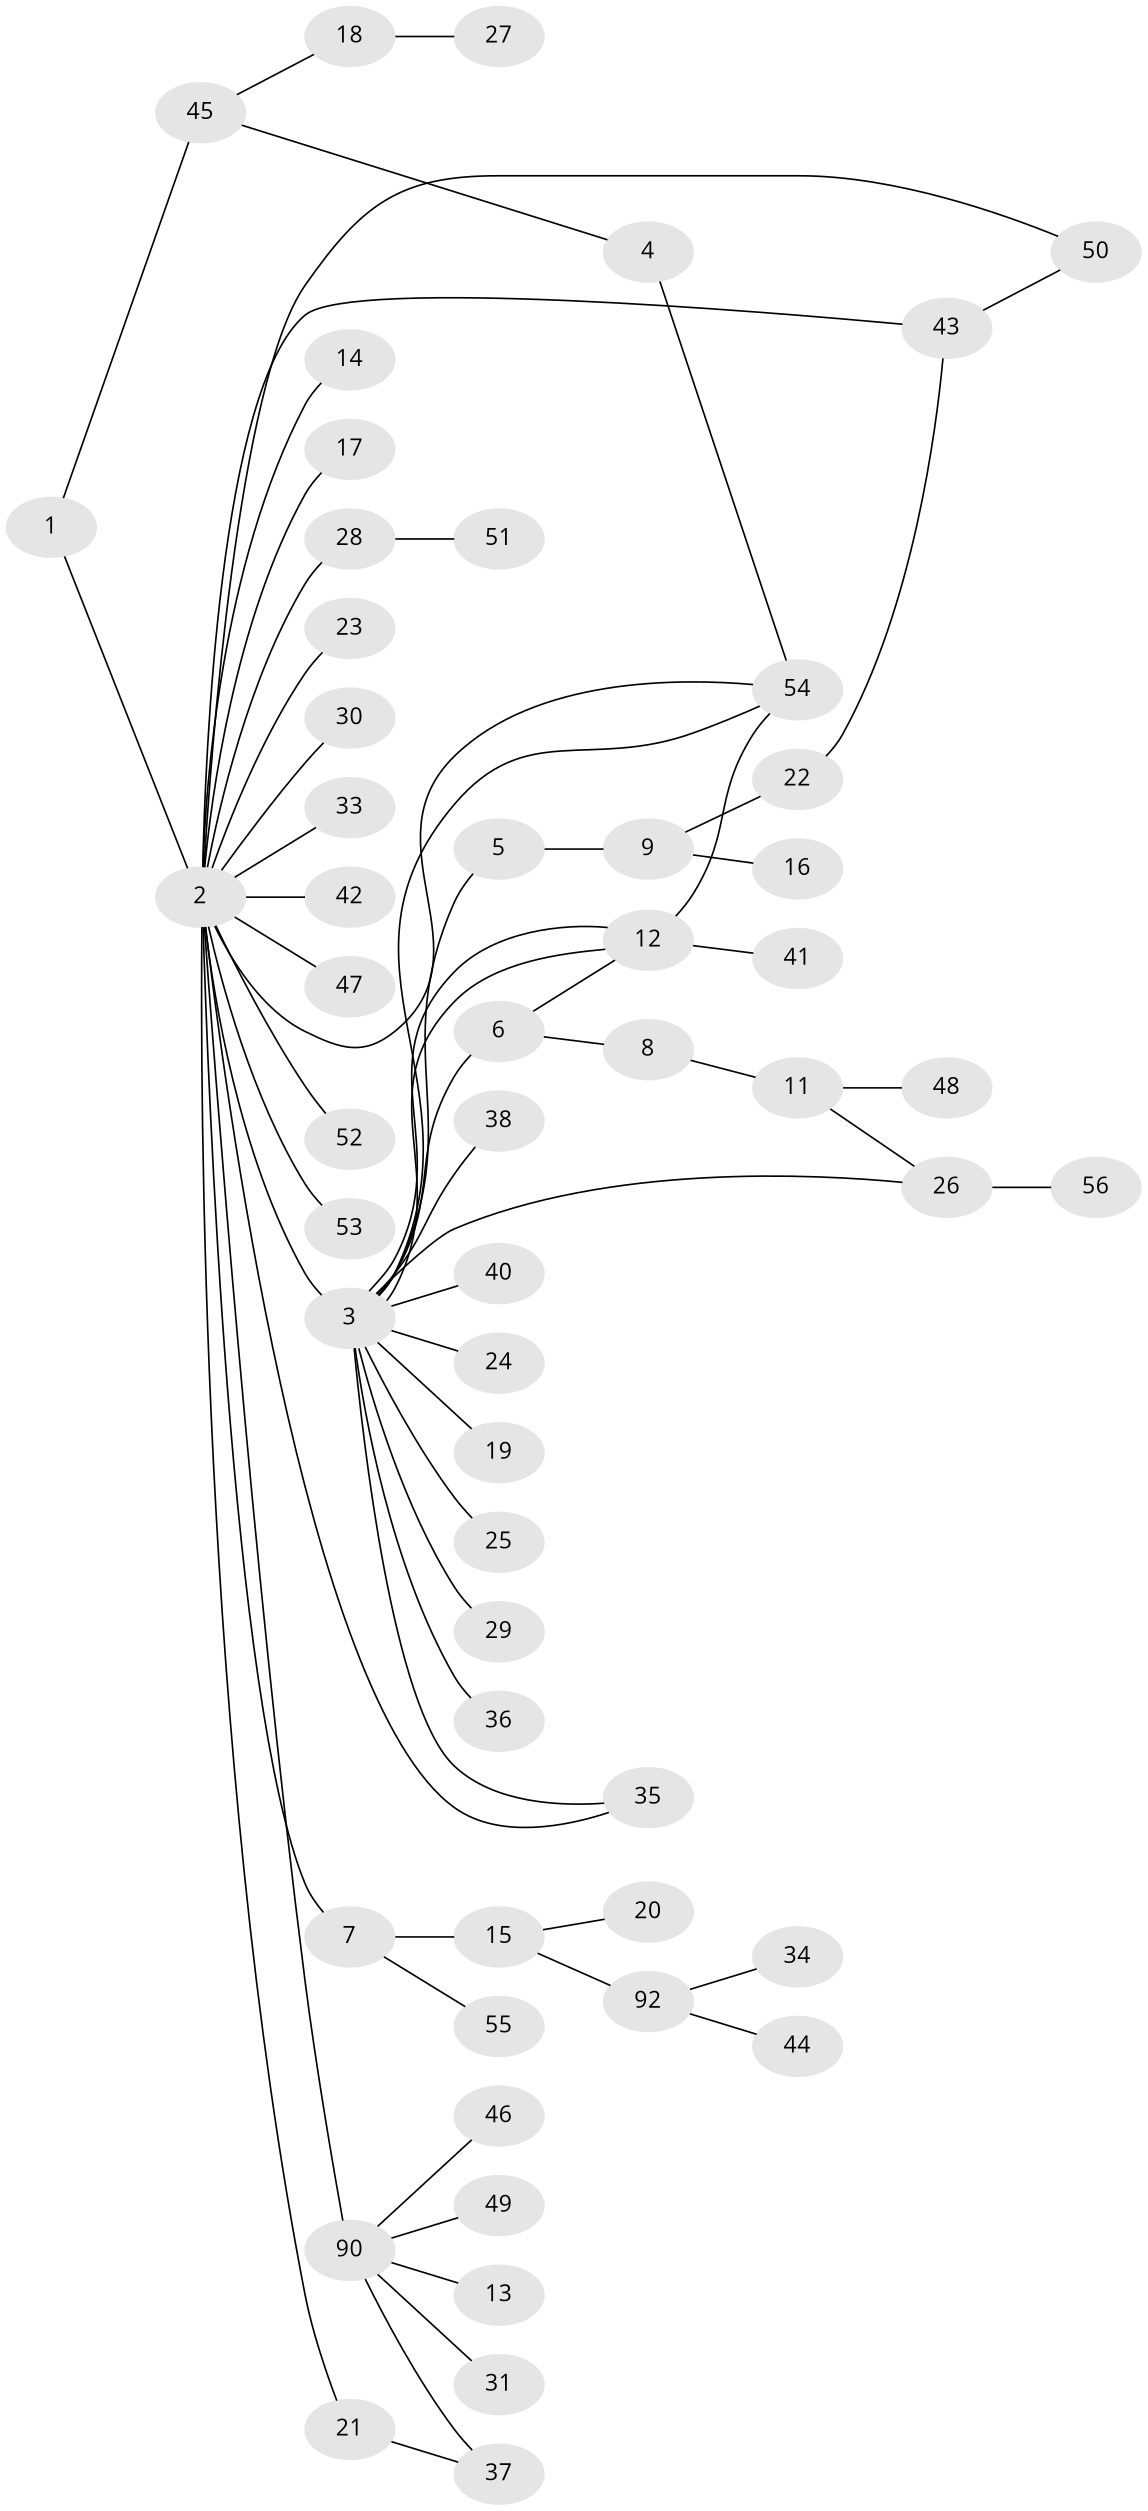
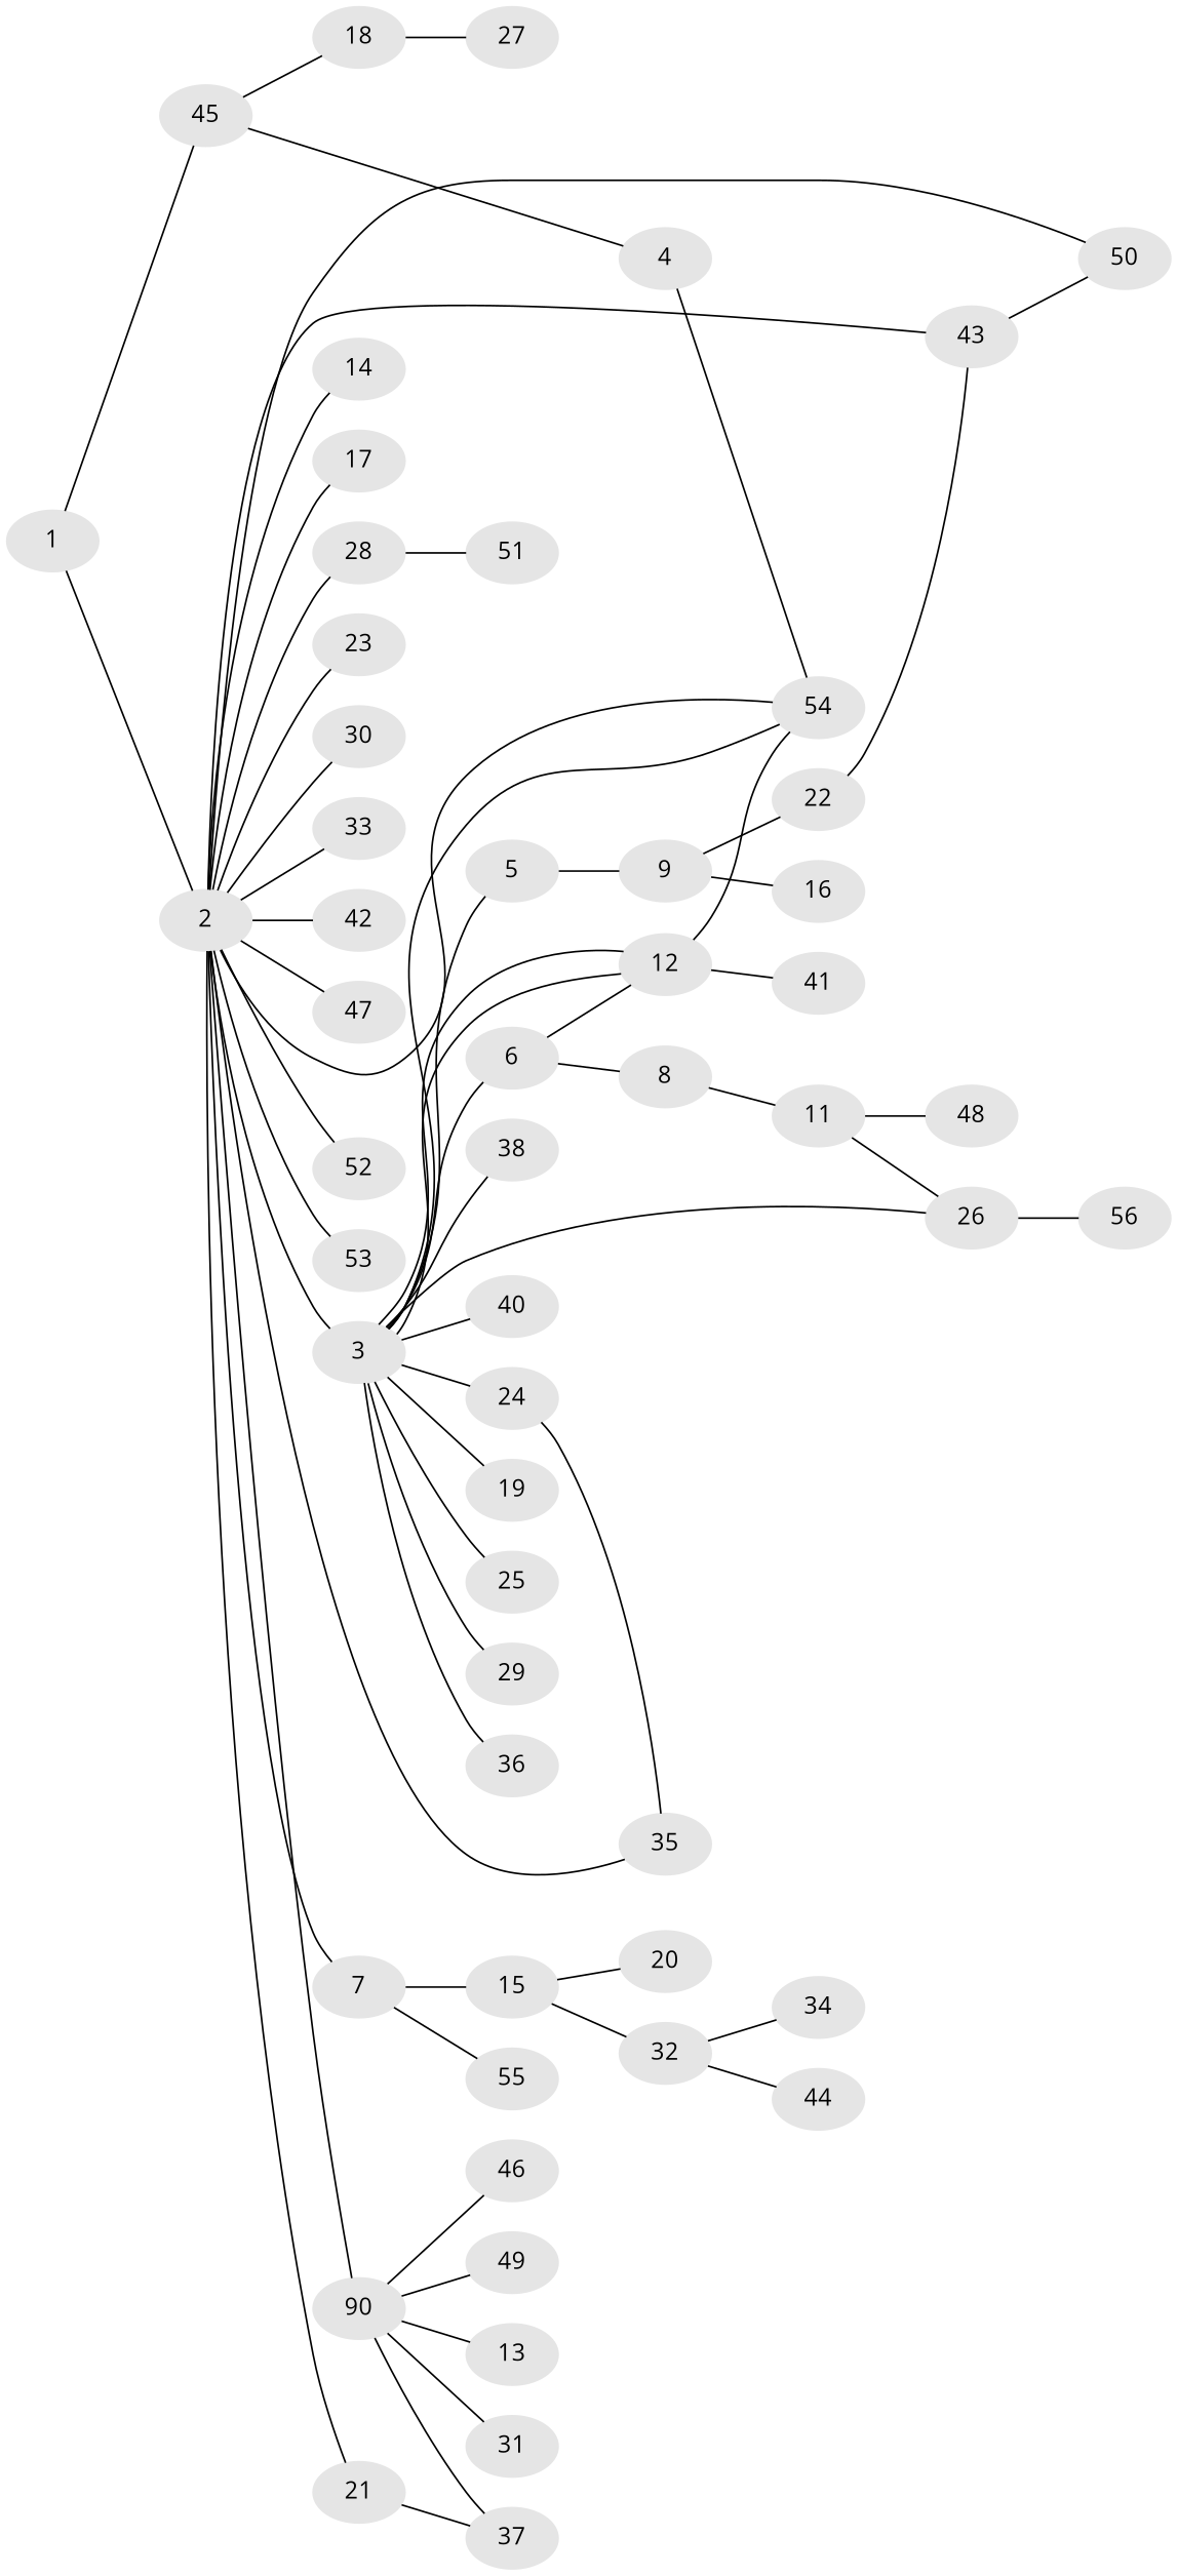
  graph {
    fontname="Open Sans"
    rankdir=LR
    node [color=gray90 fontname="Open Sans" style=filled]
    edge [fontname="Open Sans"]
    1
    2
    45
    3
    7
    n6 [label=90]
    14
    17
    21
    23
    28
    30
    33
    35
    42
    43
    47
    50
    52
    53
    54
    4
    18
    5
    6
    12
    19
    24
    25
    26
    29
    36
    38
    40
    15
    55
    13
    31
    37
    46
    49
    27
    51
    9
    8
    41
    56
    16
    22
    11
    20
-   32 [label=92]
+   32
    48
    34
    44
    1 -- 2
    1 -- 45
    2 -- 3
    2 -- 7
    2 -- n6
    2 -- 14
    2 -- 17
    2 -- 21
    2 -- 23
    2 -- 28
    2 -- 30
    2 -- 33
    2 -- 35
    2 -- 42
    2 -- 43
    2 -- 47
    2 -- 50
    2 -- 52
    2 -- 53
    2 -- 54
    45 -- 4
    45 -- 18
-   3 -- 35
+   24 -- 35
    3 -- 54
    3 -- 5
    3 -- 6
    3 -- 12
    3 -- 12
    3 -- 19
    3 -- 24
    3 -- 25
    3 -- 26
    3 -- 29
    3 -- 36
    3 -- 38
    3 -- 40
    7 -- 15
    7 -- 55
    n6 -- 13
    n6 -- 31
    n6 -- 37
    n6 -- 46
    n6 -- 49
    21 -- 37
    28 -- 51
    43 -- 50
    4 -- 54
    18 -- 27
    5 -- 9
    6 -- 12
    6 -- 8
    12 -- 54
    12 -- 41
    26 -- 56
    15 -- 20
    15 -- 32
    9 -- 16
    9 -- 22
    8 -- 11
    22 -- 43
    11 -- 26
    11 -- 48
    32 -- 34
    32 -- 44
  }
